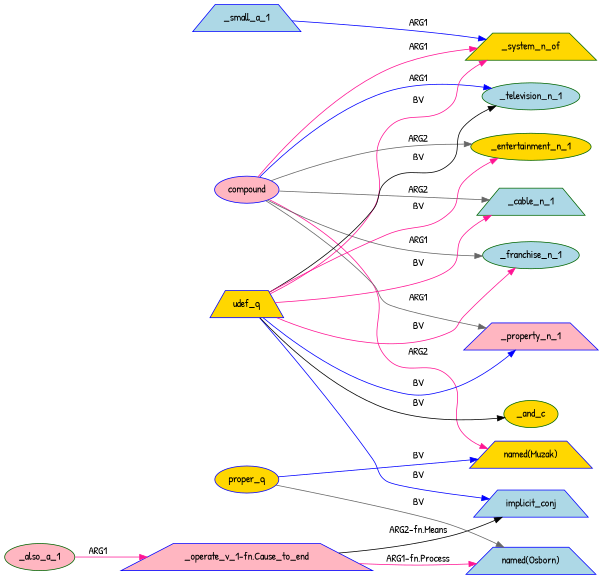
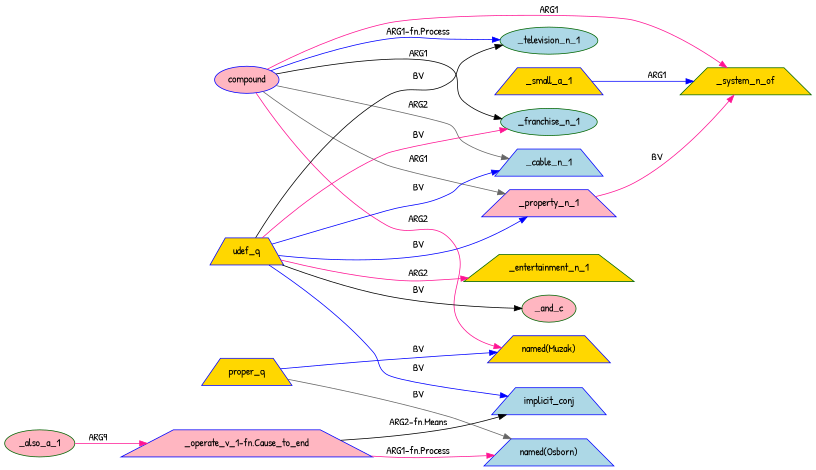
  digraph {
    fontname="Patrick Hand"
    rankdir=LR
    node [color=blue fillcolor=gold fontname="Patrick Hand" shape=trapezium style=filled]
    edge [color=deeppink fontname="Patrick Hand"]
    compound [fillcolor=lightpink shape=ellipse]
    _system_n_of [color=darkgreen]
    _television_n_1 [color=darkgreen fillcolor=lightblue shape=ellipse]
-   _entertainment_n_1 [color=darkgreen shape=ellipse]
+   _entertainment_n_1 [color=darkgreen]
    "named(Muzak)"
-   _cable_n_1 [color=darkgreen fillcolor=lightblue]
+   _cable_n_1 [fillcolor=lightblue]
    _property_n_1 [fillcolor=lightpink]
    _franchise_n_1 [color=darkgreen fillcolor=lightblue shape=ellipse]
    udef_q
    implicit_conj [fillcolor=lightblue]
-   _and_c [color=darkgreen shape=ellipse]
+   _and_c [color=darkgreen fillcolor=lightpink shape=ellipse]
    "_operate_v_1-fn.Cause_to_end" [fillcolor=lightpink]
    "named(Osborn)" [fillcolor=lightblue]
-   proper_q [shape=ellipse]
-   _small_a_1 [fillcolor=lightblue]
+   proper_q
+   _small_a_1
    _also_a_1 [color=darkgreen fillcolor=lightpink shape=ellipse]
    compound -> _system_n_of [label=ARG1]
-   compound -> _television_n_1 [color=blue label=ARG1]
-   compound -> _entertainment_n_1 [color=gray40 label=ARG2]
+   compound -> _television_n_1 [color=blue label="ARG1-fn.Process"]
    compound -> "named(Muzak)" [label=ARG2]
    compound -> _cable_n_1 [color=gray40 label=ARG2]
    compound -> _property_n_1 [color=gray40 label=ARG1]
-   compound -> _franchise_n_1 [color=gray40 label=ARG1]
-   udef_q -> _system_n_of [label=BV]
+   compound -> _franchise_n_1 [color=black label=ARG1]
+   _property_n_1 -> _system_n_of [label=BV]
    udef_q -> _television_n_1 [color=black label=BV]
-   udef_q -> _entertainment_n_1 [label=BV]
-   udef_q -> _cable_n_1 [label=BV]
+   udef_q -> _entertainment_n_1 [label=ARG2]
+   udef_q -> _cable_n_1 [color=blue label=BV]
    udef_q -> _property_n_1 [color=blue label=BV]
    udef_q -> _franchise_n_1 [label=BV]
    udef_q -> implicit_conj [color=blue label=BV]
    udef_q -> _and_c [color=black label=BV]
    "_operate_v_1-fn.Cause_to_end" -> implicit_conj [color=black label="ARG2-fn.Means"]
    "_operate_v_1-fn.Cause_to_end" -> "named(Osborn)" [label="ARG1-fn.Process"]
    proper_q -> "named(Muzak)" [color=blue label=BV]
    proper_q -> "named(Osborn)" [color=gray40 label=BV]
    _small_a_1 -> _system_n_of [color=blue label=ARG1]
-   _also_a_1 -> "_operate_v_1-fn.Cause_to_end" [label=ARG1]
+   _also_a_1 -> "_operate_v_1-fn.Cause_to_end" [label=ARG9]
  }
